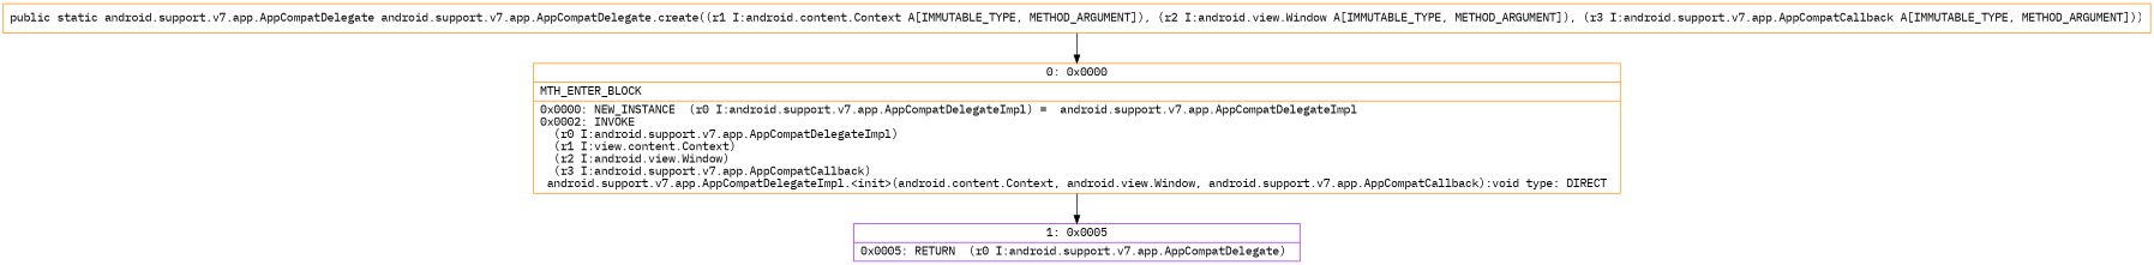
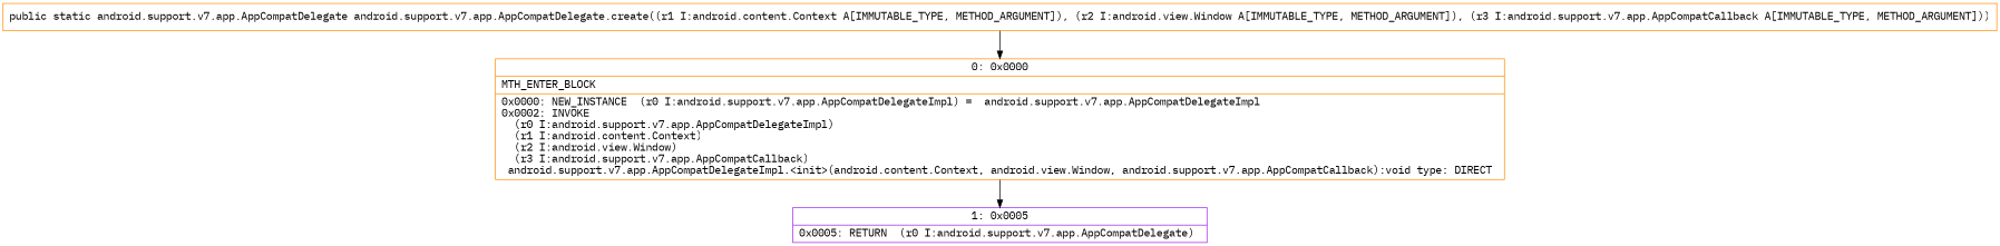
  digraph {
    fontname="IBM Plex Mono"
    node [shape=record color=darkorange fontname="IBM Plex Mono"]
    edge [style=solid fontname="IBM Plex Mono"]
-   n1 [label="{0\:\ 0x0000|MTH_ENTER_BLOCK\l|0x0000: NEW_INSTANCE  (r0 I:android.support.v7.app.AppCompatDelegateImpl) =  android.support.v7.app.AppCompatDelegateImpl \l0x0002: INVOKE  \l  (r0 I:android.support.v7.app.AppCompatDelegateImpl)\l  (r1 I:view.content.Context)\l  (r2 I:android.view.Window)\l  (r3 I:android.support.v7.app.AppCompatCallback)\l android.support.v7.app.AppCompatDelegateImpl.\<init\>(android.content.Context, android.view.Window, android.support.v7.app.AppCompatCallback):void type: DIRECT \l}"]
+   n1 [label="{0\:\ 0x0000|MTH_ENTER_BLOCK\l|0x0000: NEW_INSTANCE  (r0 I:android.support.v7.app.AppCompatDelegateImpl) =  android.support.v7.app.AppCompatDelegateImpl \l0x0002: INVOKE  \l  (r0 I:android.support.v7.app.AppCompatDelegateImpl)\l  (r1 I:android.content.Context)\l  (r2 I:android.view.Window)\l  (r3 I:android.support.v7.app.AppCompatCallback)\l android.support.v7.app.AppCompatDelegateImpl.\<init\>(android.content.Context, android.view.Window, android.support.v7.app.AppCompatCallback):void type: DIRECT \l}"]
    n2 [label="{1\:\ 0x0005|0x0005: RETURN  (r0 I:android.support.v7.app.AppCompatDelegate) \l}" color=purple]
    n3 [label="{public static android.support.v7.app.AppCompatDelegate android.support.v7.app.AppCompatDelegate.create((r1 I:android.content.Context A[IMMUTABLE_TYPE, METHOD_ARGUMENT]), (r2 I:android.view.Window A[IMMUTABLE_TYPE, METHOD_ARGUMENT]), (r3 I:android.support.v7.app.AppCompatCallback A[IMMUTABLE_TYPE, METHOD_ARGUMENT])) }"]
    n1 -> n2
    n3 -> n1
  }
